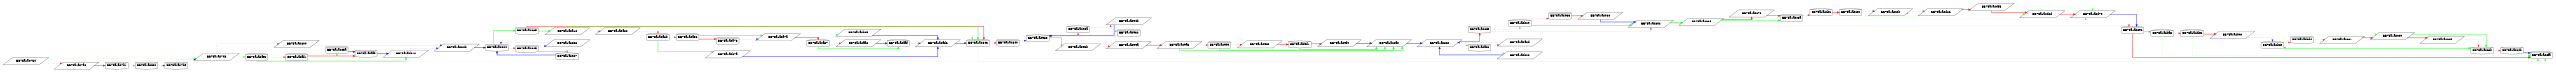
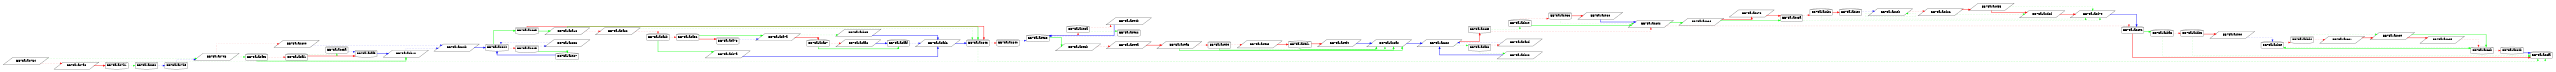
  digraph {
    rankdir=LR
    splines=ortho
    node [shape=cylinder]
    edge [color=red style=dotted]
    BB75a1a2754 [shape=parallelogram]
    BB75a1a27d8 [shape=parallelogram]
    BB75a1a27a8 [shape=parallelogram]
    BB75a1a2aec
    BB75a1a2800 [shape=parallelogram]
    BB75a1a28fa
    BB75a1a27b1
    BB75a1a2b10 [shape=parallelogram]
    BB75a1a2af1
    BB75a1a280b [shape=parallelogram]
    BB75a1a2c50
    BB75a1a27be
    BB75a1a2c5a
    BB75a1a2afe
    BB75a1a2824
    BB75a1a2839
    BB75a1a2829
    BB75a1a2a18 [shape=parallelogram]
    BB75a1a2843
    BB75a1a2927
    BB75a1a2833 [shape=parallelogram]
    BB75a1a2a22 [shape=parallelogram]
    BB75a1a284c
    BB75a1a2a2b
    BB75a1a2935
    BB75a1a295b [shape=parallelogram]
    BB75a1a293a
    BB75a1a299a [shape=parallelogram]
    BB75a1a2932
    BB75a1a294b [shape=parallelogram]
    BB75a1a28a0 [shape=parallelogram]
    BB75a1a28c0 [shape=parallelogram]
    BB75a1a2a03
    BB75a1a28c9
    BB75a1a2b20 [shape=parallelogram]
    BB75a1a2a0d [shape=parallelogram]
    BB75a1a2b29
    BB75a1a28d2 [shape=parallelogram]
    BB75a1a2b33
    BB75a1a2c64 [shape=parallelogram]
    BB75a1a28ec
    BB75a1a2b3c [shape=parallelogram]
    BB75a1a2c8a
    BB75a1a2c70 [shape=parallelogram]
    BB75a1a2ba5
    BB75a1a2d7e [shape=parallelogram]
    BB75a1a2cbc
    BB75a1a2bb5
    BB75a1a2bc0 [shape=parallelogram]
    BB75a1a29a6 [shape=parallelogram]
    BB75a1a29b9
    BB75a1a29c5 [shape=parallelogram]
    BB75a1a29d1
    BB75a1a29f4 [shape=parallelogram]
    BB75a1a2b7a [shape=parallelogram]
    BB75a1a2a56
    BB75a1a2ad6 [shape=parallelogram]
    BB75a1a2a7a [shape=parallelogram]
    BB75a1a2a73
    BB75a1a2b89 [shape=parallelogram]
    BB75a1a2a87
    BB75a1a2aaf
    BB75a1a2aa8 [shape=parallelogram]
    BB75a1a2bce
    BB75a1a2c3b
    BB75a1a2bd4
    BB75a1a2c4b
    BB75a1a2c0e [shape=parallelogram]
    BB75a1a2c01 [shape=parallelogram]
    BB75a1a2c2e [shape=parallelogram]
    BB75a1a2ce0
    BB75a1a2ceb [shape=parallelogram]
    BB75a1a2d26 [shape=parallelogram]
    BB75a1a2d6d [shape=parallelogram]
    BB75a1a2d55 [shape=parallelogram]
    BB75a1a2754 -> BB75a1a27d8 [color=green]
    BB75a1a2754 -> BB75a1a27a8
    BB75a1a27d8 -> BB75a1a2aec [color=green]
    BB75a1a27d8 -> BB75a1a2800
    BB75a1a27a8 -> BB75a1a28fa [color=green]
    BB75a1a27a8 -> BB75a1a27b1 [style=bold]
    BB75a1a2aec -> BB75a1a2b10 [color=green style=bold]
    BB75a1a2aec -> BB75a1a2af1
    BB75a1a2800 -> BB75a1a280b [color=blue]
    BB75a1a27b1 -> BB75a1a2c50 [color=green]
    BB75a1a2b10 -> BB75a1a280b [color=blue]
    BB75a1a2af1 -> BB75a1a2c5a [color=green]
    BB75a1a2af1 -> BB75a1a2afe [style=bold]
    BB75a1a280b -> BB75a1a2824 [color=blue style=bold]
    BB75a1a2c50 -> BB75a1a27be [color=blue]
    BB75a1a27be -> BB75a1a27d8 [color=blue]
-   BB75a1a2c5a -> BB75a1a2afe [color=blue style=bold]
+   BB75a1a2c5a -> BB75a1a2afe [color=blue]
    BB75a1a2afe -> BB75a1a2b10 [color=blue style=bold]
    BB75a1a2824 -> BB75a1a2839 [color=green style=bold]
    BB75a1a2824 -> BB75a1a2829
    BB75a1a2839 -> BB75a1a2a18 [color=green style=bold]
    BB75a1a2839 -> BB75a1a2843 [style=bold]
    BB75a1a2829 -> BB75a1a2927 [color=green style=bold]
    BB75a1a2829 -> BB75a1a2833 [color=blue]
    BB75a1a2a18 -> BB75a1a2843 [color=green style=bold]
    BB75a1a2a18 -> BB75a1a2a22
    BB75a1a2843 -> BB75a1a28fa [color=green]
    BB75a1a2843 -> BB75a1a284c
    BB75a1a2927 -> BB75a1a2824 [color=blue style=bold]
    BB75a1a2833 -> BB75a1a2824 [color=blue]
    BB75a1a2a22 -> BB75a1a2843 [color=green]
    BB75a1a2a22 -> BB75a1a2a2b
    BB75a1a284c -> BB75a1a2935 [color=blue]
    BB75a1a2a2b -> BB75a1a2b7a [color=green style=bold]
    BB75a1a2a2b -> BB75a1a2a56
    BB75a1a2935 -> BB75a1a295b [color=green style=bold]
    BB75a1a2935 -> BB75a1a293a
    BB75a1a295b -> BB75a1a299a
    BB75a1a293a -> BB75a1a2932 [color=green]
    BB75a1a293a -> BB75a1a294b
    BB75a1a299a -> BB75a1a29a6 [style=bold]
    BB75a1a2932 -> BB75a1a2935 [color=blue]
    BB75a1a294b -> BB75a1a2935 [color=blue style=bold]
    BB75a1a28a0 -> BB75a1a28c0 [color=blue style=bold]
    BB75a1a28c0 -> BB75a1a2a03 [color=green]
    BB75a1a28c0 -> BB75a1a28c9 [style=bold]
    BB75a1a2a03 -> BB75a1a2b20 [color=green]
    BB75a1a2a03 -> BB75a1a2a0d
    BB75a1a28c9 -> BB75a1a2b29 [color=green]
    BB75a1a28c9 -> BB75a1a28d2
    BB75a1a2b20 -> BB75a1a28c0 [color=blue style=bold]
    BB75a1a2a0d -> BB75a1a28c0 [color=blue]
    BB75a1a2b29 -> BB75a1a28d2 [color=green style=bold]
    BB75a1a2b29 -> BB75a1a2b33
    BB75a1a28d2 -> BB75a1a2c64 [color=green style=bold]
    BB75a1a28d2 -> BB75a1a28ec
    BB75a1a2b33 -> BB75a1a28d2 [color=green]
    BB75a1a2b33 -> BB75a1a2b3c [style=bold]
    BB75a1a2c64 -> BB75a1a2c8a [color=green style=bold]
    BB75a1a2c64 -> BB75a1a2c70 [style=bold]
    BB75a1a28ec -> BB75a1a28fa [style=bold]
    BB75a1a28ec -> BB75a1a2ba5 [color=green style=bold]
    BB75a1a2b3c -> BB75a1a28d2 [color=blue style=bold]
+   BB75a1a2c8a -> BB75a1a2d7e [color=green]
    BB75a1a2c8a -> BB75a1a2cbc
    BB75a1a2c70 -> BB75a1a2c8a [style=bold]
    BB75a1a2ba5 -> BB75a1a28fa [color=green]
    BB75a1a2ba5 -> BB75a1a2bb5
    BB75a1a2d7e -> BB75a1a28ec [color=blue style=bold]
    BB75a1a2cbc -> BB75a1a2d7e [color=green]
    BB75a1a2cbc -> BB75a1a2ce0 [style=bold]
    BB75a1a2bb5 -> BB75a1a28fa [color=green]
    BB75a1a2bb5 -> BB75a1a2bc0 [style=bold]
    BB75a1a2bc0 -> BB75a1a2bce [color=blue]
    BB75a1a29a6 -> BB75a1a28a0 [color=green style=bold]
    BB75a1a29a6 -> BB75a1a29b9
    BB75a1a29b9 -> BB75a1a28a0 [color=green style=bold]
    BB75a1a29b9 -> BB75a1a29c5
    BB75a1a29c5 -> BB75a1a28a0 [color=green]
    BB75a1a29c5 -> BB75a1a29d1 [style=bold]
    BB75a1a29d1 -> BB75a1a28a0 [color=green style=bold]
    BB75a1a29d1 -> BB75a1a29f4 [style=bold]
    BB75a1a29f4 -> BB75a1a28a0 [color=blue style=bold]
    BB75a1a2b7a -> BB75a1a2ad6 [color=blue style=bold]
    BB75a1a2a56 -> BB75a1a2a7a [color=green style=bold]
    BB75a1a2a56 -> BB75a1a2a73 [style=bold]
    BB75a1a2ad6 -> BB75a1a2843 [color=blue style=bold]
    BB75a1a2a7a -> BB75a1a2b89 [color=green]
    BB75a1a2a7a -> BB75a1a2a87 [style=bold]
    BB75a1a2a73 -> BB75a1a2a7a [color=blue]
    BB75a1a2b89 -> BB75a1a2ad6 [color=blue style=bold]
    BB75a1a2a87 -> BB75a1a2aaf [color=green style=bold]
    BB75a1a2a87 -> BB75a1a2aa8
    BB75a1a2aaf -> BB75a1a2ad6 [color=blue]
    BB75a1a2aa8 -> BB75a1a2aaf [color=blue style=bold]
    BB75a1a2bce -> BB75a1a2c3b [color=green style=bold]
    BB75a1a2bce -> BB75a1a2bd4
    BB75a1a2c3b -> BB75a1a2bce [color=green]
    BB75a1a2c3b -> BB75a1a2c4b
    BB75a1a2bd4 -> BB75a1a2c0e [color=green]
    BB75a1a2bd4 -> BB75a1a2c01
    BB75a1a2c4b -> BB75a1a28fa [color=blue style=bold]
    BB75a1a2c0e -> BB75a1a2c3b [color=green style=bold]
    BB75a1a2c0e -> BB75a1a2c2e [style=bold]
    BB75a1a2c01 -> BB75a1a2c0e [style=bold]
    BB75a1a2c2e -> BB75a1a2c3b
    BB75a1a2ce0 -> BB75a1a2ceb [color=blue]
    BB75a1a2ceb -> BB75a1a2ceb [color=green]
    BB75a1a2ceb -> BB75a1a2d26
    BB75a1a2d26 -> BB75a1a2d6d [color=green]
    BB75a1a2d26 -> BB75a1a2d55 [style=bold]
    BB75a1a2d6d -> BB75a1a2d7e [style=bold]
    BB75a1a2d55 -> BB75a1a2d7e [color=green]
    BB75a1a2d55 -> BB75a1a2d6d [style=bold]
  }
